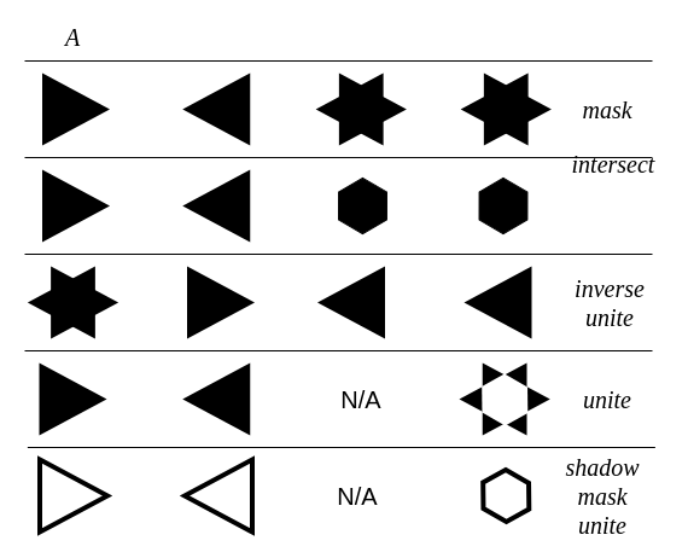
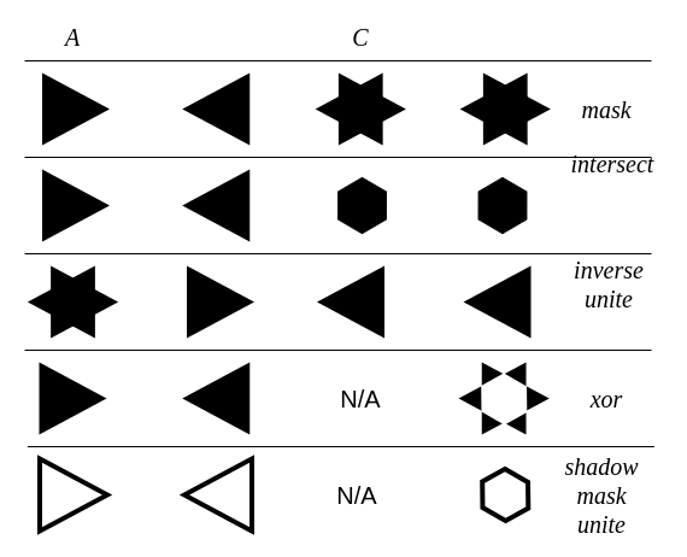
  <mxCell id="0" />
  <mxCell id="1" parent="0" />
  <mxCell id="2" value="&lt;font face=&quot;Times New Roman&quot; style=&quot;font-size: 20px&quot;&gt;&lt;i&gt;A&lt;/i&gt;&lt;/font&gt;" style="text;html=1;strokeColor=none;fillColor=none;align=center;verticalAlign=middle;whiteSpace=wrap;rounded=0;" vertex="1" parent="1"><mxGeometry x="20" y="20" width="80" height="20" as="geometry" /></mxCell>
+ <mxCell id="3" value="&lt;font face=&quot;Times New Roman&quot; style=&quot;font-size: 20px&quot;&gt;&lt;i&gt;C&lt;/i&gt;&lt;/font&gt;" style="text;html=1;strokeColor=none;fillColor=none;align=center;verticalAlign=middle;whiteSpace=wrap;rounded=0;" vertex="1" parent="1"><mxGeometry x="258.75" y="20" width="80" height="20" as="geometry" /></mxCell>
  <mxCell id="4" value="" style="endArrow=none;html=1;" edge="1" parent="1"><mxGeometry width="50" height="50" relative="1" as="geometry"><mxPoint x="20" y="50" as="sourcePoint" /><mxPoint x="540" y="50" as="targetPoint" /></mxGeometry></mxCell>
  <mxCell id="5" value="" style="triangle;whiteSpace=wrap;html=1;fillColor=#000000;strokeColor=none;" vertex="1" parent="1"><mxGeometry x="34.5" y="60" width="56" height="60" as="geometry" /></mxCell>
  <mxCell id="6" value="" style="triangle;whiteSpace=wrap;html=1;rotation=-180;strokeColor=none;fillColor=#000000;" vertex="1" parent="1"><mxGeometry x="150.75" y="60" width="56" height="60" as="geometry" /></mxCell>
  <mxCell id="7" value="" style="triangle;whiteSpace=wrap;html=1;fillColor=#000000;strokeColor=none;" vertex="1" parent="1"><mxGeometry x="280.37" y="60" width="56" height="60" as="geometry" /></mxCell>
  <mxCell id="8" value="" style="triangle;whiteSpace=wrap;html=1;rotation=-180;strokeColor=none;fillColor=#000000;" vertex="1" parent="1"><mxGeometry x="261.13" y="60" width="56" height="60" as="geometry" /></mxCell>
  <mxCell id="9" value="" style="triangle;whiteSpace=wrap;html=1;fillColor=#000000;strokeColor=none;" vertex="1" parent="1"><mxGeometry x="400.37" y="60" width="56" height="60" as="geometry" /></mxCell>
  <mxCell id="10" value="" style="triangle;whiteSpace=wrap;html=1;rotation=-180;strokeColor=none;fillColor=#000000;" vertex="1" parent="1"><mxGeometry x="381.13" y="60" width="56" height="60" as="geometry" /></mxCell>
  <mxCell id="11" value="" style="endArrow=none;html=1;" edge="1" parent="1"><mxGeometry width="50" height="50" relative="1" as="geometry"><mxPoint x="20" y="130" as="sourcePoint" /><mxPoint x="540" y="130" as="targetPoint" /></mxGeometry></mxCell>
  <mxCell id="12" value="&lt;font face=&quot;Times New Roman&quot;&gt;&lt;span style=&quot;font-size: 20px&quot;&gt;&lt;i&gt;mask&lt;/i&gt;&lt;/span&gt;&lt;/font&gt;" style="text;html=1;strokeColor=none;fillColor=none;align=center;verticalAlign=middle;whiteSpace=wrap;rounded=0;" vertex="1" parent="1"><mxGeometry x="462.5" y="80" width="80" height="20" as="geometry" /></mxCell>
  <mxCell id="13" value="" style="triangle;whiteSpace=wrap;html=1;fillColor=#000000;strokeColor=none;" vertex="1" parent="1"><mxGeometry x="34.5" y="140" width="56" height="60" as="geometry" /></mxCell>
  <mxCell id="14" value="" style="triangle;whiteSpace=wrap;html=1;rotation=-180;strokeColor=none;fillColor=#000000;" vertex="1" parent="1"><mxGeometry x="150.75" y="140" width="56" height="60" as="geometry" /></mxCell>
  <mxCell id="15" value="" style="shape=hexagon;perimeter=hexagonPerimeter2;whiteSpace=wrap;html=1;fillColor=#000000;rotation=30;" vertex="1" parent="1"><mxGeometry x="277" y="150" width="46" height="40" as="geometry" /></mxCell>
  <mxCell id="16" value="" style="shape=hexagon;perimeter=hexagonPerimeter2;whiteSpace=wrap;html=1;fillColor=#000000;rotation=30;" vertex="1" parent="1"><mxGeometry x="393.5" y="150" width="46" height="40" as="geometry" /></mxCell>
  <mxCell id="17" value="&lt;font face=&quot;Times New Roman&quot;&gt;&lt;span style=&quot;font-size: 20px&quot;&gt;&lt;i&gt;intersect&lt;/i&gt;&lt;/span&gt;&lt;/font&gt;" style="text;html=1;strokeColor=none;fillColor=none;align=center;verticalAlign=middle;whiteSpace=wrap;rounded=0;" vertex="1" parent="1"><mxGeometry x="467.5" y="125" width="80" height="20" as="geometry" /></mxCell>
  <mxCell id="18" value="" style="endArrow=none;html=1;" edge="1" parent="1"><mxGeometry width="50" height="50" relative="1" as="geometry"><mxPoint x="20" y="210" as="sourcePoint" /><mxPoint x="540" y="210" as="targetPoint" /></mxGeometry></mxCell>
  <mxCell id="19" value="" style="endArrow=none;html=1;" edge="1" parent="1"><mxGeometry width="50" height="50" relative="1" as="geometry"><mxPoint x="20" y="290" as="sourcePoint" /><mxPoint x="540" y="290" as="targetPoint" /></mxGeometry></mxCell>
  <mxCell id="20" value="" style="triangle;whiteSpace=wrap;html=1;fillColor=#000000;strokeColor=none;" vertex="1" parent="1"><mxGeometry x="41.62" y="220" width="56" height="60" as="geometry" /></mxCell>
  <mxCell id="21" value="" style="triangle;whiteSpace=wrap;html=1;rotation=-180;strokeColor=none;fillColor=#000000;" vertex="1" parent="1"><mxGeometry x="22.38" y="220" width="56" height="60" as="geometry" /></mxCell>
  <mxCell id="22" value="" style="triangle;whiteSpace=wrap;html=1;fillColor=#000000;strokeColor=none;" vertex="1" parent="1"><mxGeometry x="154.51" y="220" width="56" height="60" as="geometry" /></mxCell>
  <mxCell id="23" value="" style="triangle;whiteSpace=wrap;html=1;rotation=-180;strokeColor=none;fillColor=#000000;" vertex="1" parent="1"><mxGeometry x="262.5" y="220" width="56" height="60" as="geometry" /></mxCell>
  <mxCell id="24" value="" style="triangle;whiteSpace=wrap;html=1;rotation=-180;strokeColor=none;fillColor=#000000;" vertex="1" parent="1"><mxGeometry x="384" y="220" width="56" height="60" as="geometry" /></mxCell>
- <mxCell id="25" value="&lt;font face=&quot;Times New Roman&quot;&gt;&lt;span style=&quot;font-size: 20px&quot;&gt;&lt;i&gt;inverse&lt;br&gt;unite&lt;br&gt;&lt;/i&gt;&lt;/span&gt;&lt;/font&gt;" style="text;html=1;strokeColor=none;fillColor=none;align=center;verticalAlign=middle;whiteSpace=wrap;rounded=0;" vertex="1" parent="1"><mxGeometry x="465" y="240" width="80" height="20" as="geometry" /></mxCell>
+ <mxCell id="25" value="&lt;font face=&quot;Times New Roman&quot;&gt;&lt;span style=&quot;font-size: 20px&quot;&gt;&lt;i&gt;inverse&lt;br&gt;unite&lt;br&gt;&lt;/i&gt;&lt;/span&gt;&lt;/font&gt;" style="text;html=1;strokeColor=none;fillColor=none;align=center;verticalAlign=middle;whiteSpace=wrap;rounded=0;" vertex="1" parent="1"><mxGeometry x="465" y="225" width="80" height="20" as="geometry" /></mxCell>
  <mxCell id="26" value="" style="triangle;whiteSpace=wrap;html=1;fillColor=#000000;strokeColor=none;" vertex="1" parent="1"><mxGeometry x="32" y="300" width="56" height="60" as="geometry" /></mxCell>
  <mxCell id="27" value="" style="triangle;whiteSpace=wrap;html=1;rotation=-180;strokeColor=none;fillColor=#000000;" vertex="1" parent="1"><mxGeometry x="150.75" y="300" width="56" height="60" as="geometry" /></mxCell>
  <mxCell id="28" value="&lt;font style=&quot;font-size: 20px&quot;&gt;N/A&lt;/font&gt;" style="text;html=1;strokeColor=none;fillColor=none;align=center;verticalAlign=middle;whiteSpace=wrap;rounded=0;fontSize=14;" vertex="1" parent="1"><mxGeometry x="258.75" y="320" width="80" height="20" as="geometry" /></mxCell>
- <mxCell id="29" value="&lt;font face=&quot;Times New Roman&quot;&gt;&lt;span style=&quot;font-size: 20px&quot;&gt;&lt;i&gt;unite&lt;/i&gt;&lt;/span&gt;&lt;/font&gt;" style="text;html=1;strokeColor=none;fillColor=none;align=center;verticalAlign=middle;whiteSpace=wrap;rounded=0;" vertex="1" parent="1"><mxGeometry x="462.5" y="320" width="80" height="20" as="geometry" /></mxCell>
+ <mxCell id="29" value="&lt;font face=&quot;Times New Roman&quot;&gt;&lt;span style=&quot;font-size: 20px&quot;&gt;&lt;i&gt;xor&lt;/i&gt;&lt;/span&gt;&lt;/font&gt;" style="text;html=1;strokeColor=none;fillColor=none;align=center;verticalAlign=middle;whiteSpace=wrap;rounded=0;" vertex="1" parent="1"><mxGeometry x="462.5" y="320" width="80" height="20" as="geometry" /></mxCell>
  <mxCell id="30" value="" style="endArrow=none;html=1;" edge="1" parent="1"><mxGeometry width="50" height="50" relative="1" as="geometry"><mxPoint x="22.38" y="370" as="sourcePoint" /><mxPoint x="542.38" y="370" as="targetPoint" /></mxGeometry></mxCell>
  <mxCell id="31" value="" style="triangle;whiteSpace=wrap;html=1;fillColor=none;strokeColor=#000000;strokeWidth=4;" vertex="1" parent="1"><mxGeometry x="32.5" y="380" width="56" height="60" as="geometry" /></mxCell>
  <mxCell id="32" value="" style="triangle;whiteSpace=wrap;html=1;rotation=-180;strokeColor=#000000;fillColor=none;strokeWidth=4;" vertex="1" parent="1"><mxGeometry x="152.5" y="380" width="56" height="60" as="geometry" /></mxCell>
  <mxCell id="33" value="&lt;font style=&quot;font-size: 20px&quot;&gt;N/A&lt;/font&gt;" style="text;html=1;strokeColor=none;fillColor=none;align=center;verticalAlign=middle;whiteSpace=wrap;rounded=0;fontSize=14;" vertex="1" parent="1"><mxGeometry x="256.37" y="400" width="80" height="20" as="geometry" /></mxCell>
  <mxCell id="34" value="" style="shape=hexagon;perimeter=hexagonPerimeter2;whiteSpace=wrap;html=1;fillColor=none;rotation=30;strokeColor=#000000;strokeWidth=4;" vertex="1" parent="1"><mxGeometry x="396.75" y="391.5" width="44" height="37" as="geometry" /></mxCell>
  <mxCell id="35" value="" style="group" vertex="1" connectable="0" parent="1"><mxGeometry x="380" y="300" width="75.24" height="60" as="geometry" /></mxCell>
  <mxCell id="36" value="" style="triangle;whiteSpace=wrap;html=1;fillColor=#000000;strokeColor=none;" vertex="1" parent="35"><mxGeometry x="19.24" width="56" height="60" as="geometry" /></mxCell>
  <mxCell id="37" value="" style="triangle;whiteSpace=wrap;html=1;rotation=-180;strokeColor=none;fillColor=#000000;" vertex="1" parent="35"><mxGeometry width="56" height="60" as="geometry" /></mxCell>
  <mxCell id="38" value="" style="shape=hexagon;perimeter=hexagonPerimeter2;whiteSpace=wrap;html=1;fillColor=#FFFFFF;rotation=30;strokeColor=none;" vertex="1" parent="35"><mxGeometry x="15.75" y="12" width="44" height="37" as="geometry" /></mxCell>
  <mxCell id="39" value="&lt;font face=&quot;Times New Roman&quot;&gt;&lt;span style=&quot;font-size: 20px&quot;&gt;&lt;i&gt;shadow&lt;br&gt;mask&lt;br&gt;unite&lt;br&gt;&lt;/i&gt;&lt;/span&gt;&lt;/font&gt;" style="text;html=1;strokeColor=none;fillColor=none;align=center;verticalAlign=middle;whiteSpace=wrap;rounded=0;" vertex="1" parent="1"><mxGeometry x="458.75" y="400" width="80" height="20" as="geometry" /></mxCell>
